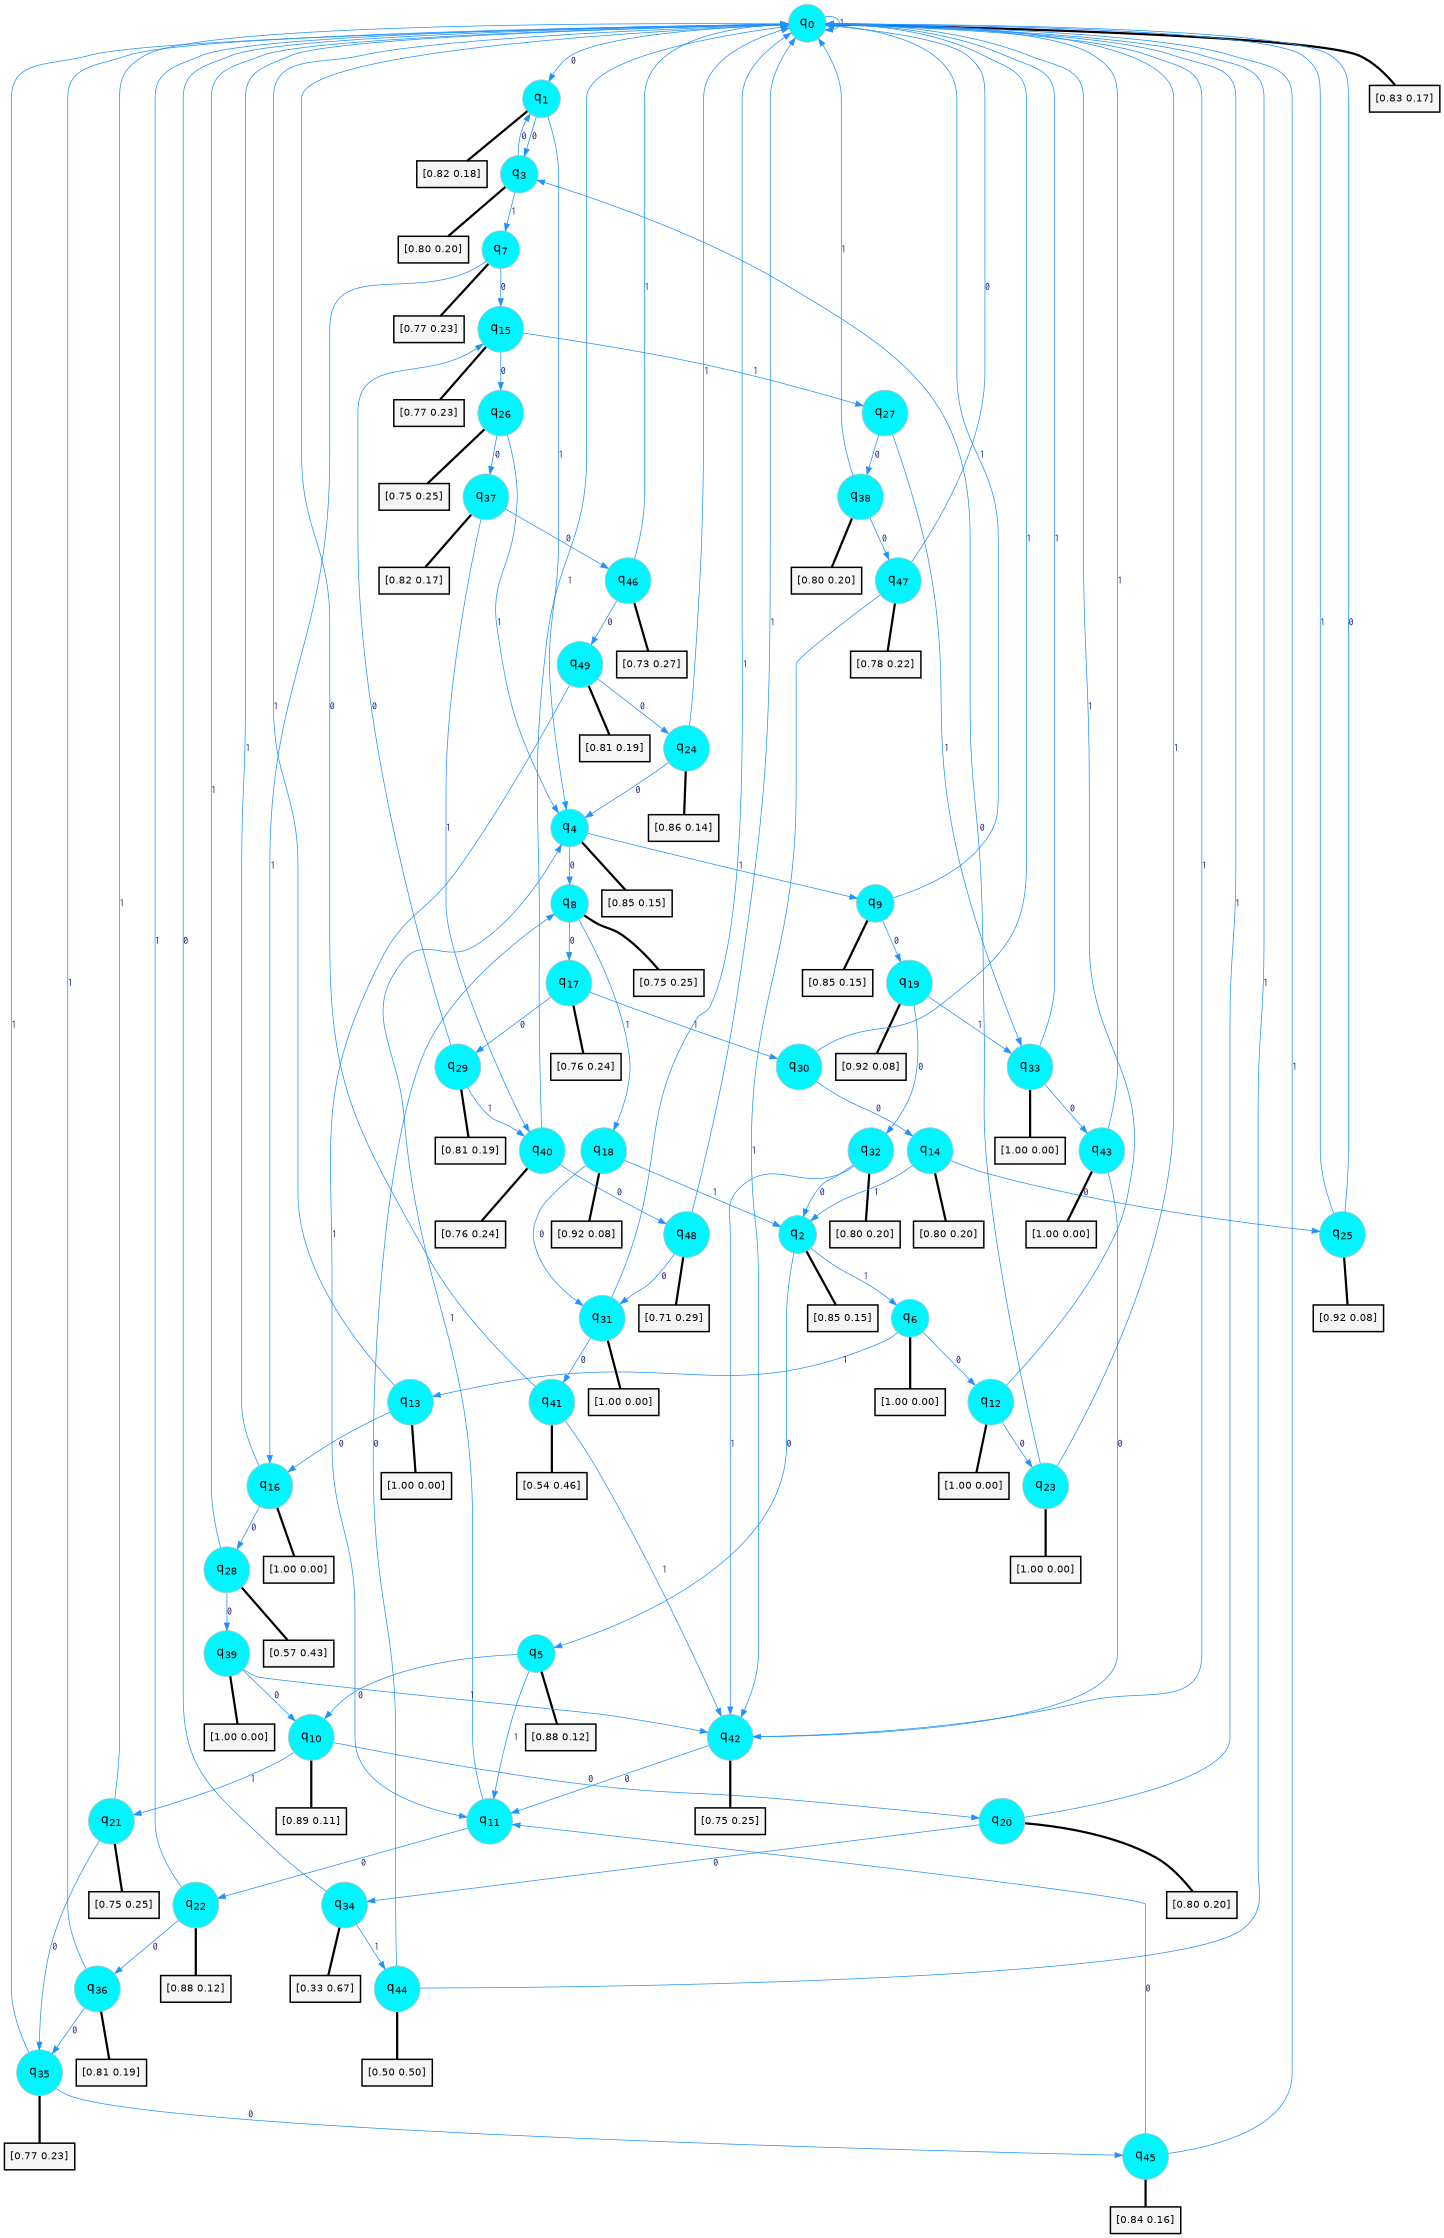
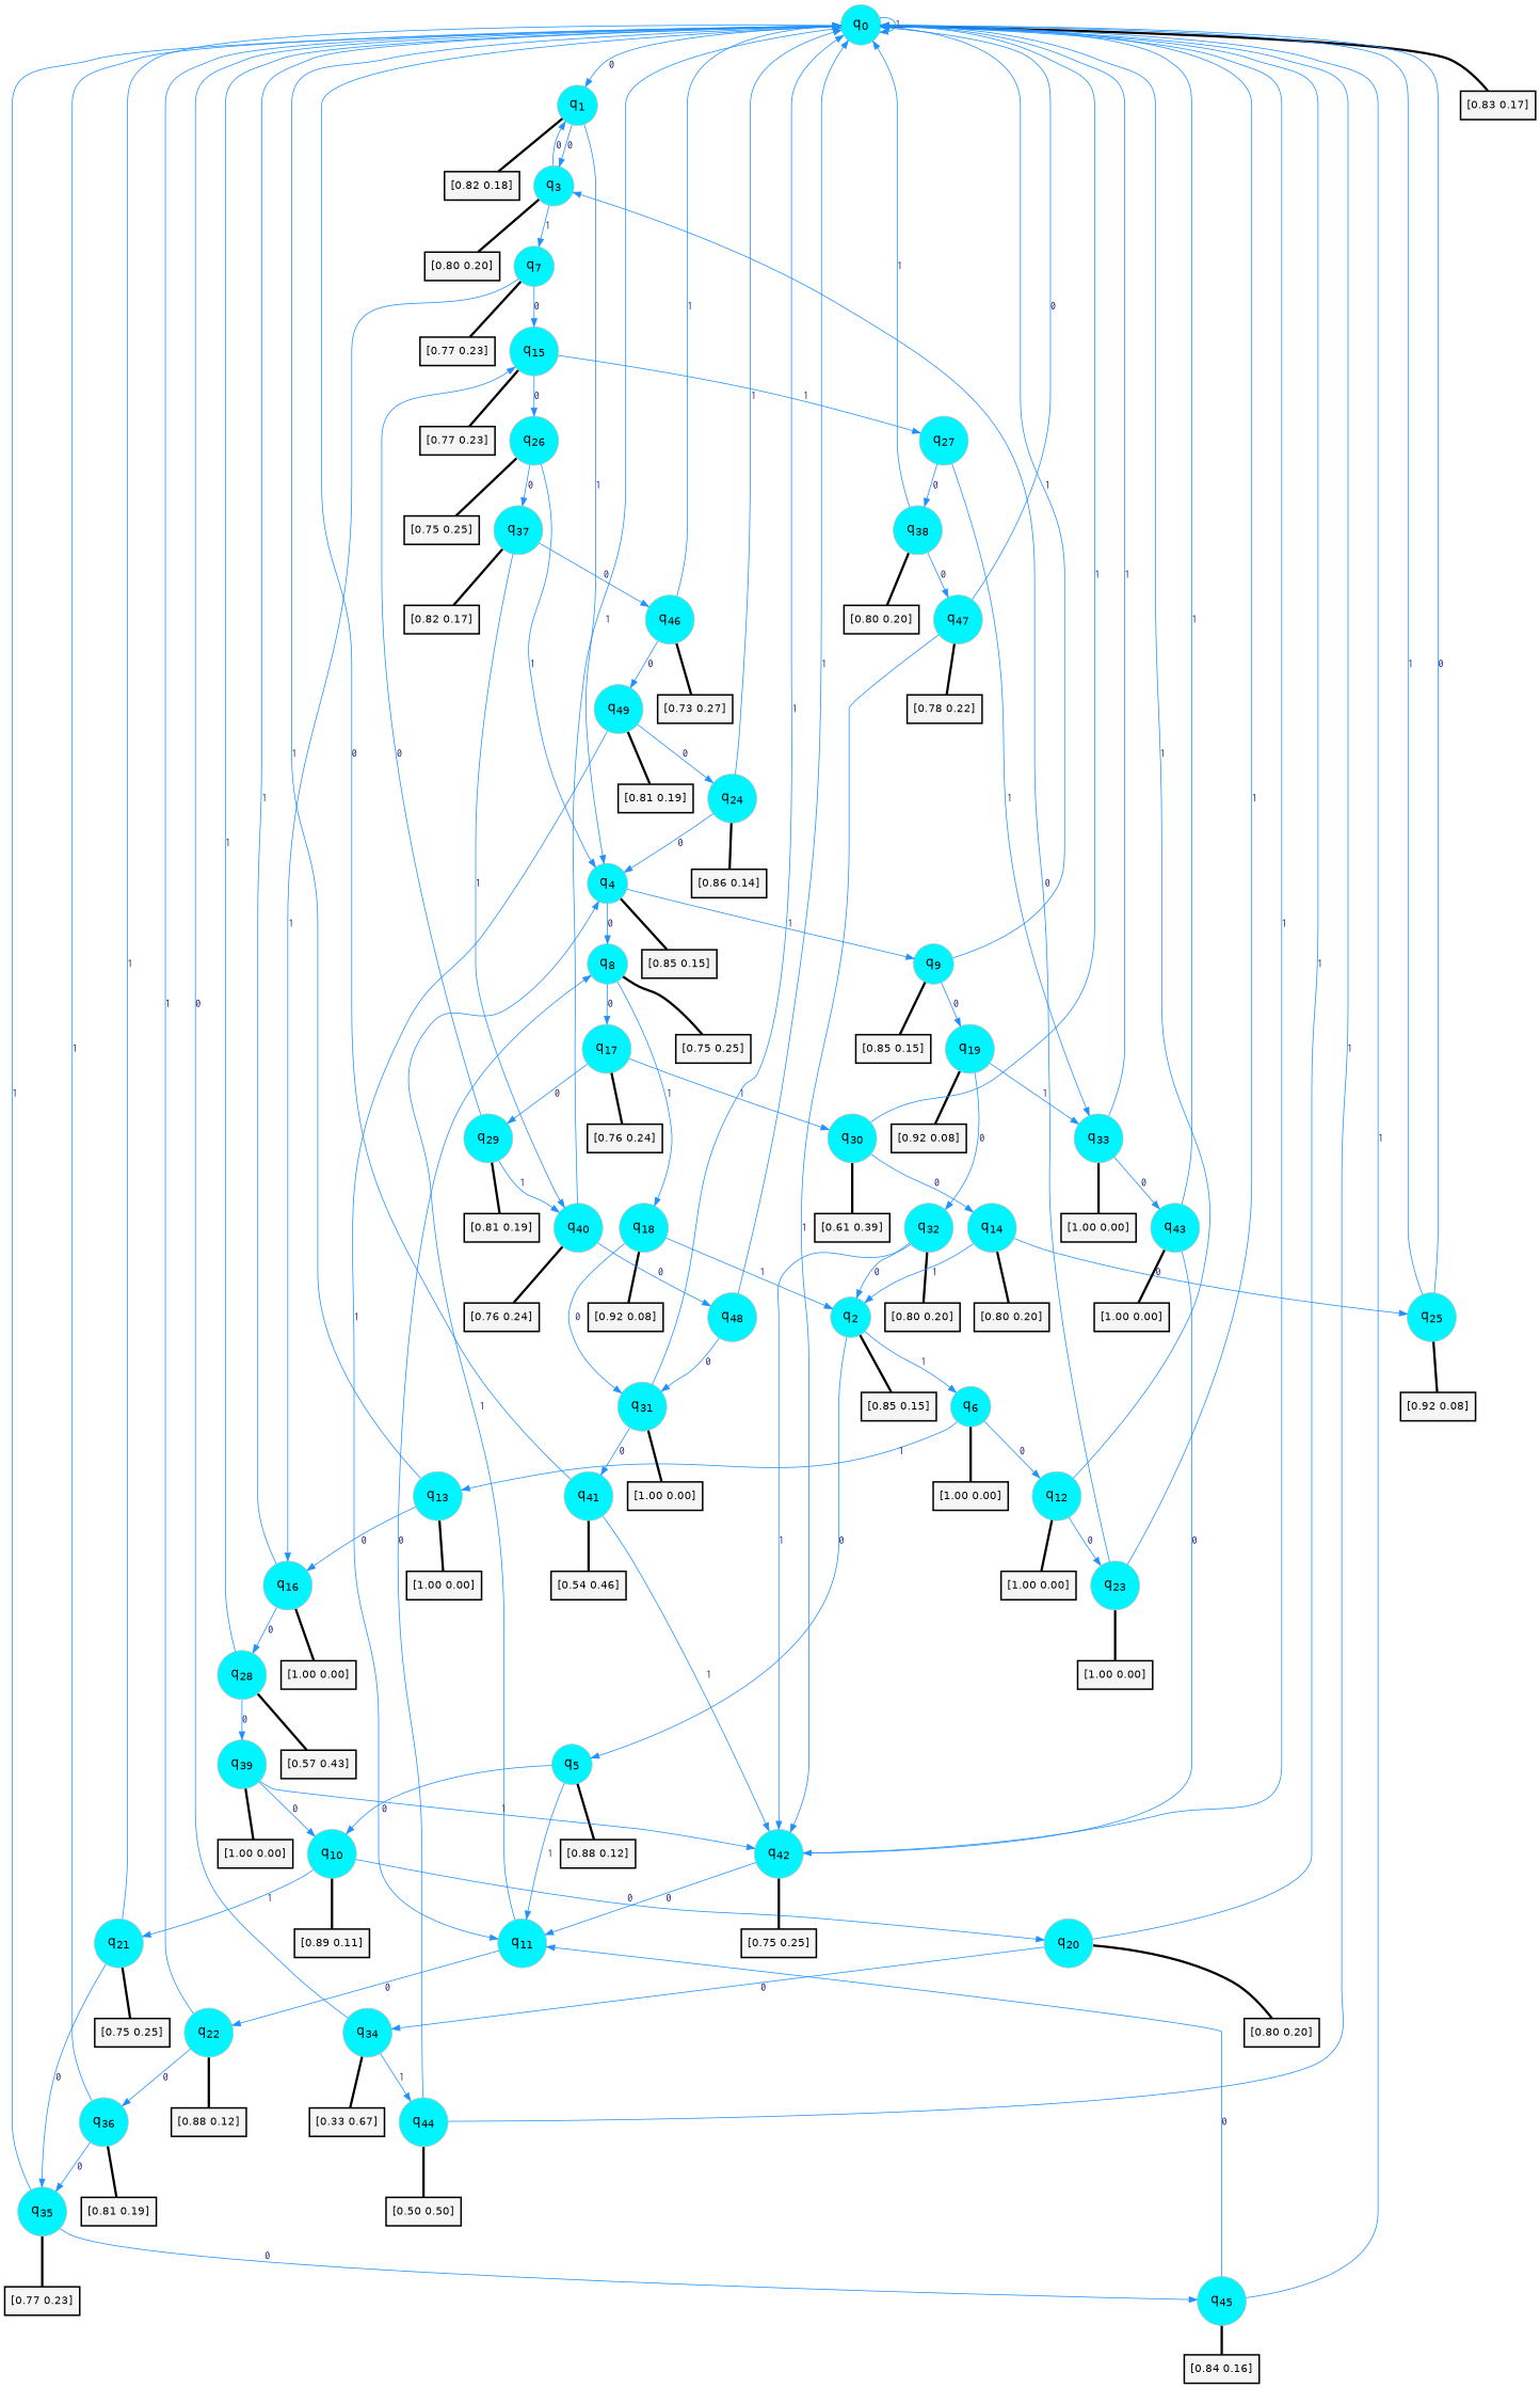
  digraph {
    rankdir=TD
    node [color=gray fillcolor=turquoise1 fontcolor=black fontname=Helvetica fontsize=16 fontweight=bold shape=circle style=filled]
    edge [arrowsize=1 color=dodgerblue1 fontcolor=midnightblue fontname=courier fontweight=bold penwidth=1 style=solid weight=20]
    n1 [label=<q<SUB>0</SUB>>]
    n2 [label=<q<SUB>1</SUB>>]
    n3 [color=black fillcolor=whitesmoke fontsize=14 label="[0.83 0.17]" penwidth=2 shape=box]
    n4 [label=<q<SUB>3</SUB>>]
    n5 [label=<q<SUB>4</SUB>>]
    n6 [color=black fillcolor=whitesmoke fontsize=14 label="[0.82 0.18]" penwidth=2 shape=box]
    n7 [label=<q<SUB>7</SUB>>]
    n8 [color=black fillcolor=whitesmoke fontsize=14 label="[0.80 0.20]" penwidth=2 shape=box]
    n9 [label=<q<SUB>8</SUB>>]
    n10 [label=<q<SUB>9</SUB>>]
    n11 [color=black fillcolor=whitesmoke fontsize=14 label="[0.85 0.15]" penwidth=2 shape=box]
    n12 [label=<q<SUB>2</SUB>>]
    n13 [label=<q<SUB>5</SUB>>]
    n14 [label=<q<SUB>6</SUB>>]
    n15 [color=black fillcolor=whitesmoke fontsize=14 label="[0.85 0.15]" penwidth=2 shape=box]
    n16 [label=<q<SUB>10</SUB>>]
    n17 [label=<q<SUB>11</SUB>>]
    n18 [color=black fillcolor=whitesmoke fontsize=14 label="[0.88 0.12]" penwidth=2 shape=box]
    n19 [label=<q<SUB>12</SUB>>]
    n20 [label=<q<SUB>13</SUB>>]
    n21 [color=black fillcolor=whitesmoke fontsize=14 label="[1.00 0.00]" penwidth=2 shape=box]
    n22 [label=<q<SUB>15</SUB>>]
    n23 [label=<q<SUB>16</SUB>>]
    n24 [color=black fillcolor=whitesmoke fontsize=14 label="[0.77 0.23]" penwidth=2 shape=box]
    n25 [label=<q<SUB>17</SUB>>]
    n26 [label=<q<SUB>18</SUB>>]
    n27 [color=black fillcolor=whitesmoke fontsize=14 label="[0.75 0.25]" penwidth=2 shape=box]
    n28 [label=<q<SUB>19</SUB>>]
    n29 [color=black fillcolor=whitesmoke fontsize=14 label="[0.85 0.15]" penwidth=2 shape=box]
    n30 [label=<q<SUB>20</SUB>>]
    n31 [label=<q<SUB>21</SUB>>]
    n32 [color=black fillcolor=whitesmoke fontsize=14 label="[0.89 0.11]" penwidth=2 shape=box]
    n33 [label=<q<SUB>22</SUB>>]
    n34 [label=<q<SUB>23</SUB>>]
    n35 [color=black fillcolor=whitesmoke fontsize=14 label="[1.00 0.00]" penwidth=2 shape=box]
    n36 [color=black fillcolor=whitesmoke fontsize=14 label="[1.00 0.00]" penwidth=2 shape=box]
    n37 [label=<q<SUB>26</SUB>>]
    n38 [label=<q<SUB>27</SUB>>]
    n39 [color=black fillcolor=whitesmoke fontsize=14 label="[0.77 0.23]" penwidth=2 shape=box]
    n40 [label=<q<SUB>28</SUB>>]
    n41 [color=black fillcolor=whitesmoke fontsize=14 label="[1.00 0.00]" penwidth=2 shape=box]
    n42 [label=<q<SUB>29</SUB>>]
    n43 [label=<q<SUB>30</SUB>>]
    n44 [color=black fillcolor=whitesmoke fontsize=14 label="[0.76 0.24]" penwidth=2 shape=box]
    n45 [label=<q<SUB>31</SUB>>]
    n46 [color=black fillcolor=whitesmoke fontsize=14 label="[0.92 0.08]" penwidth=2 shape=box]
    n47 [label=<q<SUB>32</SUB>>]
    n48 [label=<q<SUB>33</SUB>>]
    n49 [color=black fillcolor=whitesmoke fontsize=14 label="[0.92 0.08]" penwidth=2 shape=box]
    n50 [label=<q<SUB>34</SUB>>]
    n51 [color=black fillcolor=whitesmoke fontsize=14 label="[0.80 0.20]" penwidth=2 shape=box]
    n52 [label=<q<SUB>35</SUB>>]
    n53 [color=black fillcolor=whitesmoke fontsize=14 label="[0.75 0.25]" penwidth=2 shape=box]
    n54 [label=<q<SUB>36</SUB>>]
    n55 [color=black fillcolor=whitesmoke fontsize=14 label="[0.88 0.12]" penwidth=2 shape=box]
    n56 [color=black fillcolor=whitesmoke fontsize=14 label="[1.00 0.00]" penwidth=2 shape=box]
    n57 [label=<q<SUB>14</SUB>>]
    n58 [label=<q<SUB>25</SUB>>]
    n59 [color=black fillcolor=whitesmoke fontsize=14 label="[0.80 0.20]" penwidth=2 shape=box]
    n60 [color=black fillcolor=whitesmoke fontsize=14 label="[0.92 0.08]" penwidth=2 shape=box]
    n61 [label=<q<SUB>37</SUB>>]
    n62 [color=black fillcolor=whitesmoke fontsize=14 label="[0.75 0.25]" penwidth=2 shape=box]
    n63 [label=<q<SUB>38</SUB>>]
    n64 [label=<q<SUB>39</SUB>>]
    n65 [color=black fillcolor=whitesmoke fontsize=14 label="[0.57 0.43]" penwidth=2 shape=box]
    n66 [label=<q<SUB>40</SUB>>]
    n67 [color=black fillcolor=whitesmoke fontsize=14 label="[0.81 0.19]" penwidth=2 shape=box]
+   n68 [color=black fillcolor=whitesmoke fontsize=14 label="[0.61 0.39]" penwidth=2 shape=box]
    n69 [label=<q<SUB>41</SUB>>]
    n70 [color=black fillcolor=whitesmoke fontsize=14 label="[1.00 0.00]" penwidth=2 shape=box]
    n71 [label=<q<SUB>42</SUB>>]
    n72 [color=black fillcolor=whitesmoke fontsize=14 label="[0.80 0.20]" penwidth=2 shape=box]
    n73 [label=<q<SUB>43</SUB>>]
    n74 [color=black fillcolor=whitesmoke fontsize=14 label="[1.00 0.00]" penwidth=2 shape=box]
    n75 [label=<q<SUB>44</SUB>>]
    n76 [color=black fillcolor=whitesmoke fontsize=14 label="[0.33 0.67]" penwidth=2 shape=box]
    n77 [label=<q<SUB>45</SUB>>]
    n78 [color=black fillcolor=whitesmoke fontsize=14 label="[0.77 0.23]" penwidth=2 shape=box]
    n79 [color=black fillcolor=whitesmoke fontsize=14 label="[0.81 0.19]" penwidth=2 shape=box]
    n80 [label=<q<SUB>24</SUB>>]
    n81 [color=black fillcolor=whitesmoke fontsize=14 label="[0.86 0.14]" penwidth=2 shape=box]
    n82 [label=<q<SUB>46</SUB>>]
    n83 [color=black fillcolor=whitesmoke fontsize=14 label="[0.82 0.17]" penwidth=2 shape=box]
    n84 [label=<q<SUB>47</SUB>>]
    n85 [color=black fillcolor=whitesmoke fontsize=14 label="[0.80 0.20]" penwidth=2 shape=box]
    n86 [color=black fillcolor=whitesmoke fontsize=14 label="[1.00 0.00]" penwidth=2 shape=box]
    n87 [label=<q<SUB>48</SUB>>]
    n88 [color=black fillcolor=whitesmoke fontsize=14 label="[0.76 0.24]" penwidth=2 shape=box]
    n89 [color=black fillcolor=whitesmoke fontsize=14 label="[0.54 0.46]" penwidth=2 shape=box]
    n90 [color=black fillcolor=whitesmoke fontsize=14 label="[0.75 0.25]" penwidth=2 shape=box]
    n91 [color=black fillcolor=whitesmoke fontsize=14 label="[1.00 0.00]" penwidth=2 shape=box]
    n92 [color=black fillcolor=whitesmoke fontsize=14 label="[0.50 0.50]" penwidth=2 shape=box]
    n93 [color=black fillcolor=whitesmoke fontsize=14 label="[0.84 0.16]" penwidth=2 shape=box]
    n94 [label=<q<SUB>49</SUB>>]
    n95 [color=black fillcolor=whitesmoke fontsize=14 label="[0.73 0.27]" penwidth=2 shape=box]
    n96 [color=black fillcolor=whitesmoke fontsize=14 label="[0.78 0.22]" penwidth=2 shape=box]
-   n97 [color=black fillcolor=whitesmoke fontsize=14 label="[0.71 0.29]" penwidth=2 shape=box]
    n98 [color=black fillcolor=whitesmoke fontsize=14 label="[0.81 0.19]" penwidth=2 shape=box]
    n1 -> n1 [label=1]
    n1 -> n2 [label=0]
    n1 -> n3 [arrowhead=none color=black penwidth=3]
    n2 -> n4 [label=0]
    n2 -> n5 [label=1]
    n2 -> n6 [arrowhead=none color=black penwidth=3]
    n4 -> n2 [label=0]
    n4 -> n7 [label=1]
    n4 -> n8 [arrowhead=none color=black penwidth=3]
    n5 -> n9 [label=0]
    n5 -> n10 [label=1]
    n5 -> n11 [arrowhead=none color=black penwidth=3]
    n7 -> n22 [label=0]
    n7 -> n23 [label=1]
    n7 -> n24 [arrowhead=none color=black penwidth=3]
    n9 -> n25 [label=0]
    n9 -> n26 [label=1]
    n9 -> n27 [arrowhead=none color=black penwidth=3]
    n10 -> n1 [label=1]
    n10 -> n28 [label=0]
    n10 -> n29 [arrowhead=none color=black penwidth=3]
    n12 -> n13 [label=0]
    n12 -> n14 [label=1]
    n12 -> n15 [arrowhead=none color=black penwidth=3]
    n13 -> n16 [label=0]
    n13 -> n17 [label=1]
    n13 -> n18 [arrowhead=none color=black penwidth=3]
    n14 -> n19 [label=0]
    n14 -> n20 [label=1]
    n14 -> n21 [arrowhead=none color=black penwidth=3]
    n16 -> n30 [label=0]
    n16 -> n31 [label=1]
    n16 -> n32 [arrowhead=none color=black penwidth=3]
    n17 -> n5 [label=1]
    n17 -> n33 [label=0]
    n19 -> n1 [label=1]
    n19 -> n34 [label=0]
    n19 -> n35 [arrowhead=none color=black penwidth=3]
    n20 -> n1 [label=1]
    n20 -> n23 [label=0]
    n20 -> n36 [arrowhead=none color=black penwidth=3]
    n22 -> n37 [label=0]
    n22 -> n38 [label=1]
    n22 -> n39 [arrowhead=none color=black penwidth=3]
    n23 -> n1 [label=1]
    n23 -> n40 [label=0]
    n23 -> n41 [arrowhead=none color=black penwidth=3]
    n25 -> n42 [label=0]
    n25 -> n43 [label=1]
    n25 -> n44 [arrowhead=none color=black penwidth=3]
    n26 -> n12 [label=1]
    n26 -> n45 [label=0]
    n26 -> n46 [arrowhead=none color=black penwidth=3]
    n28 -> n47 [label=0]
    n28 -> n48 [label=1]
    n28 -> n49 [arrowhead=none color=black penwidth=3]
    n30 -> n1 [label=1]
    n30 -> n50 [label=0]
    n30 -> n51 [arrowhead=none color=black penwidth=3]
    n31 -> n1 [label=1]
    n31 -> n52 [label=0]
    n31 -> n53 [arrowhead=none color=black penwidth=3]
    n33 -> n1 [label=1]
    n33 -> n54 [label=0]
    n33 -> n55 [arrowhead=none color=black penwidth=3]
    n34 -> n1 [label=1]
    n34 -> n4 [label=0]
    n34 -> n56 [arrowhead=none color=black penwidth=3]
    n37 -> n5 [label=1]
    n37 -> n61 [label=0]
    n37 -> n62 [arrowhead=none color=black penwidth=3]
    n38 -> n48 [label=1]
    n38 -> n63 [label=0]
    n40 -> n1 [label=1]
    n40 -> n64 [label=0]
    n40 -> n65 [arrowhead=none color=black penwidth=3]
    n42 -> n22 [label=0]
    n42 -> n66 [label=1]
    n42 -> n67 [arrowhead=none color=black penwidth=3]
    n43 -> n1 [label=1]
    n43 -> n57 [label=0]
+   n43 -> n68 [arrowhead=none color=black penwidth=3]
    n45 -> n1 [label=1]
    n45 -> n69 [label=0]
    n45 -> n70 [arrowhead=none color=black penwidth=3]
    n47 -> n12 [label=0]
    n47 -> n71 [label=1]
    n47 -> n72 [arrowhead=none color=black penwidth=3]
    n48 -> n1 [label=1]
    n48 -> n73 [label=0]
    n48 -> n74 [arrowhead=none color=black penwidth=3]
    n50 -> n1 [label=0]
    n50 -> n75 [label=1]
    n50 -> n76 [arrowhead=none color=black penwidth=3]
    n52 -> n1 [label=1]
    n52 -> n77 [label=0]
    n52 -> n78 [arrowhead=none color=black penwidth=3]
    n54 -> n1 [label=1]
    n54 -> n52 [label=0]
    n54 -> n79 [arrowhead=none color=black penwidth=3]
    n57 -> n12 [label=1]
    n57 -> n58 [label=0]
    n57 -> n59 [arrowhead=none color=black penwidth=3]
    n58 -> n1 [label=0]
    n58 -> n1 [label=1]
    n58 -> n60 [arrowhead=none color=black penwidth=3]
    n61 -> n66 [label=1]
    n61 -> n82 [label=0]
    n61 -> n83 [arrowhead=none color=black penwidth=3]
    n63 -> n1 [label=1]
    n63 -> n84 [label=0]
    n63 -> n85 [arrowhead=none color=black penwidth=3]
    n64 -> n16 [label=0]
    n64 -> n71 [label=1]
    n64 -> n86 [arrowhead=none color=black penwidth=3]
    n66 -> n1 [label=1]
    n66 -> n87 [label=0]
    n66 -> n88 [arrowhead=none color=black penwidth=3]
    n69 -> n1 [label=0]
    n69 -> n71 [label=1]
    n69 -> n89 [arrowhead=none color=black penwidth=3]
    n71 -> n1 [label=1]
    n71 -> n17 [label=0]
    n71 -> n90 [arrowhead=none color=black penwidth=3]
    n73 -> n1 [label=1]
    n73 -> n71 [label=0]
    n73 -> n91 [arrowhead=none color=black penwidth=3]
    n75 -> n1 [label=1]
    n75 -> n9 [label=0]
    n75 -> n92 [arrowhead=none color=black penwidth=3]
    n77 -> n1 [label=1]
    n77 -> n17 [label=0]
    n77 -> n93 [arrowhead=none color=black penwidth=3]
    n80 -> n1 [label=1]
    n80 -> n5 [label=0]
    n80 -> n81 [arrowhead=none color=black penwidth=3]
    n82 -> n1 [label=1]
    n82 -> n94 [label=0]
    n82 -> n95 [arrowhead=none color=black penwidth=3]
    n84 -> n1 [label=0]
    n84 -> n71 [label=1]
    n84 -> n96 [arrowhead=none color=black penwidth=3]
    n87 -> n1 [label=1]
    n87 -> n45 [label=0]
-   n87 -> n97 [arrowhead=none color=black penwidth=3]
    n94 -> n17 [label=1]
    n94 -> n80 [label=0]
    n94 -> n98 [arrowhead=none color=black penwidth=3]
  }
